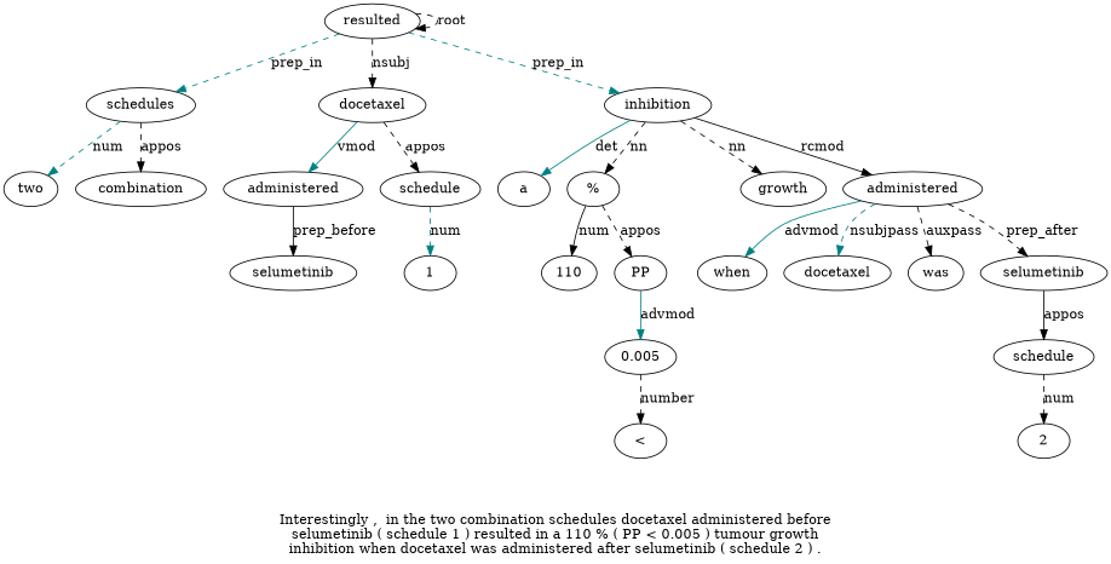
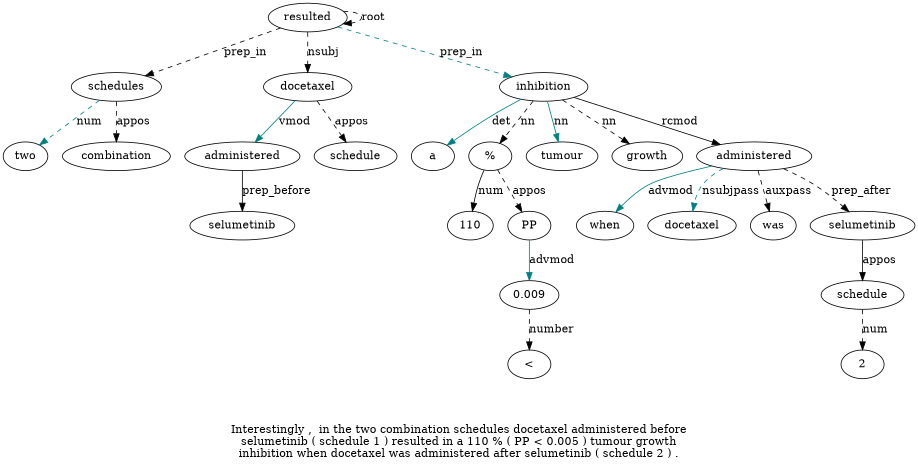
  digraph {
    label="Interestingly ,  in the two combination schedules docetaxel administered before\nselumetinib ( schedule 1 ) resulted in a 110 % ( PP < 0.005 ) tumour growth\ninhibition when docetaxel was administered after selumetinib ( schedule 2 ) ."
    node [fillcolor=white style=filled]
    edge [color=black style=dashed]
    n1 [label=resulted]
    n2 [label=schedules]
    n3 [label=docetaxel]
    n4 [label=inhibition]
    n5 [label=two]
    n6 [label=combination]
    n7 [label=administered]
    n8 [label=schedule]
    n9 [label=a]
    n10 [label="%"]
+   n11 [label=tumour]
    n12 [label=growth]
    n13 [label=administered]
    n14 [label=selumetinib]
-   n15 [label=1]
    n16 [label=110]
    n17 [label=PP]
    n18 [label=when]
    n19 [label=docetaxel]
    n20 [label=was]
    n21 [label=selumetinib]
-   n22 [label=0.005]
+   n22 [label=0.009]
    n23 [label="<"]
    n24 [label=schedule]
    n25 [label=2]
    n1 -> n1 [label=root]
-   n1 -> n2 [color=teal label=prep_in]
+   n1 -> n2 [label=prep_in]
    n1 -> n3 [label=nsubj]
    n1 -> n4 [color=teal label=prep_in]
    n2 -> n5 [color=teal label=num]
    n2 -> n6 [label=appos]
    n3 -> n7 [color=teal label=vmod style=solid]
    n3 -> n8 [label=appos]
    n4 -> n9 [color=teal label=det style=solid]
    n4 -> n10 [label=nn]
+   n4 -> n11 [color=teal label=nn style=solid]
    n4 -> n12 [label=nn]
    n4 -> n13 [label=rcmod style=solid]
    n7 -> n14 [label=prep_before style=solid]
-   n8 -> n15 [color=teal label=num]
    n10 -> n16 [label=num style=solid]
    n10 -> n17 [label=appos]
    n13 -> n18 [color=teal label=advmod style=solid]
    n13 -> n19 [color=teal label=nsubjpass]
    n13 -> n20 [label=auxpass]
    n13 -> n21 [label=prep_after]
    n17 -> n22 [color=teal label=advmod style=solid]
    n21 -> n24 [label=appos style=solid]
    n22 -> n23 [label=number]
    n24 -> n25 [label=num]
  }
